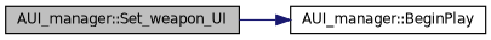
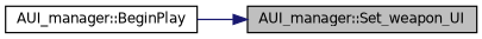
  digraph {
    rankdir=RL
    node [color=black fontname=Helvetica fontsize=10 shape=record style=filled]
    n1 [fillcolor=grey75 fontcolor=black height=0.2 label="AUI_manager::Set_weapon_UI" width=0.4]
    n2 [fillcolor=white height=0.2 label="AUI_manager::BeginPlay" width=0.4]
-   n2 -> n1 [color=midnightblue dir=back fontname=Helvetica fontsize=10 labelfontname=Helvetica labelfontsize=10 style=solid]
+   n1 -> n2 [color=midnightblue dir=back fontname=Helvetica fontsize=10 labelfontname=Helvetica labelfontsize=10 style=solid]
  }
